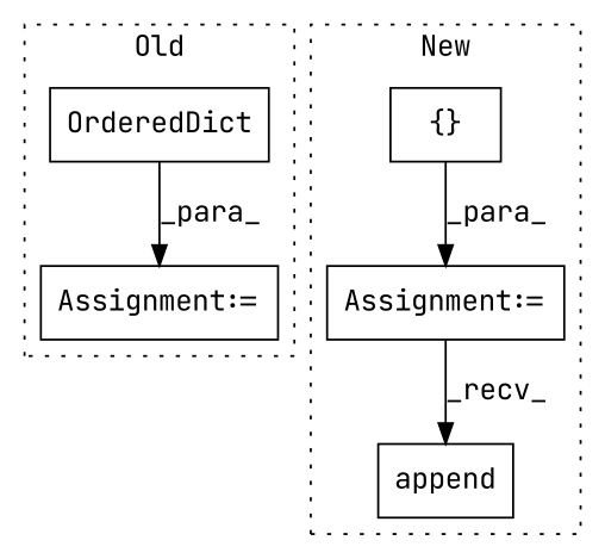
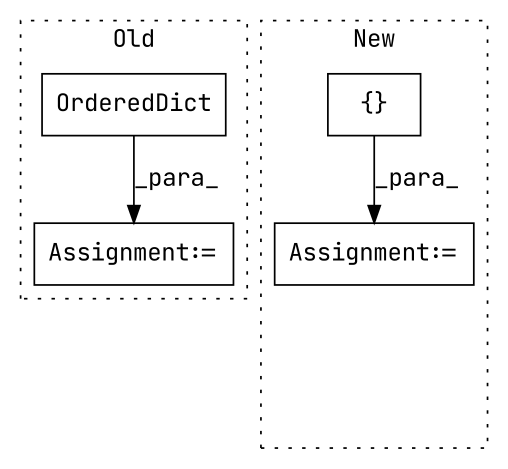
  digraph {
    fontname="JetBrains Mono"
    node [a=32 l=1 shape=box fontname="JetBrains Mono"]
    edge [fontname="JetBrains Mono"]
    n1 [l=13 label=OrderedDict s=8143]
    n2 [a=7 label="Assignment:=" s=8142]
-   n3 [l="7,1" label=append s="8929,8944"]
    n4 [a=7 label="Assignment:=" s=8745]
    n5 [a=4 l=2 label="{}" s=8755]
    subgraph cluster_1 {
      label=Old
      style=dotted
      n1
      n2
    }
    subgraph cluster_2 {
      label=New
      style=dotted
-     n3
      n4
      n5
    }
    n1 -> n2 [label=_para_]
-   n4 -> n3 [label=_recv_]
    n5 -> n4 [label=_para_]
  }
